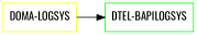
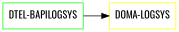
  digraph {
    rankdir=LR
    fontname=Oswald
    node [shape=box fontname=Oswald]
    "DTEL-BAPILOGSYS" [color=green]
    "DOMA-LOGSYS" [color=yellow]
-   "DOMA-LOGSYS" -> "DTEL-BAPILOGSYS" [fontname=Oswald]
+   "DTEL-BAPILOGSYS" -> "DOMA-LOGSYS" [fontname=Oswald]
  }
